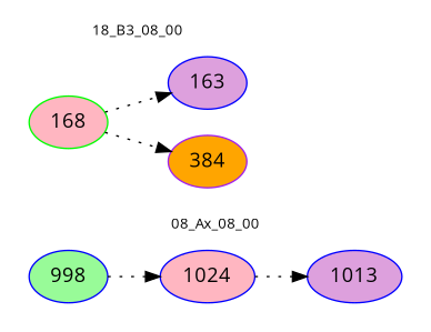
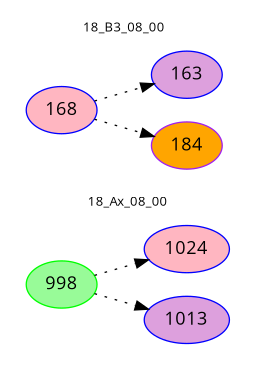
  digraph {
    fontname="Open Sans"
    rankdir=LR
    node [color=blue fillcolor=plum fontname="Open Sans" style=filled]
    edge [color=black fontname="Open Sans" style=dotted]
-   n1 [fillcolor=palegreen label=998]
+   n1 [color=green fillcolor=palegreen label=998]
    n2 [label=1013]
    n3 [fillcolor=lightpink label=1024]
-   n4 [color=green fillcolor=lightpink label=168]
-   n5 [color=purple fillcolor=orange label=384]
+   n4 [fillcolor=lightpink label=168]
+   n5 [color=purple fillcolor=orange label=184]
    n6 [label=163]
    subgraph cluster_1 {
      color=white
      fontsize=10
-     label="08_Ax_08_00"
+     label="18_Ax_08_00"
      n1
      n2
      n3
    }
    subgraph cluster_2 {
      color=white
      fontsize=10
      label="18_B3_08_00"
      n4
      n5
      n6
    }
-   n3 -> n2
+   n1 -> n2
    n1 -> n3
    n4 -> n5
    n4 -> n6
  }
